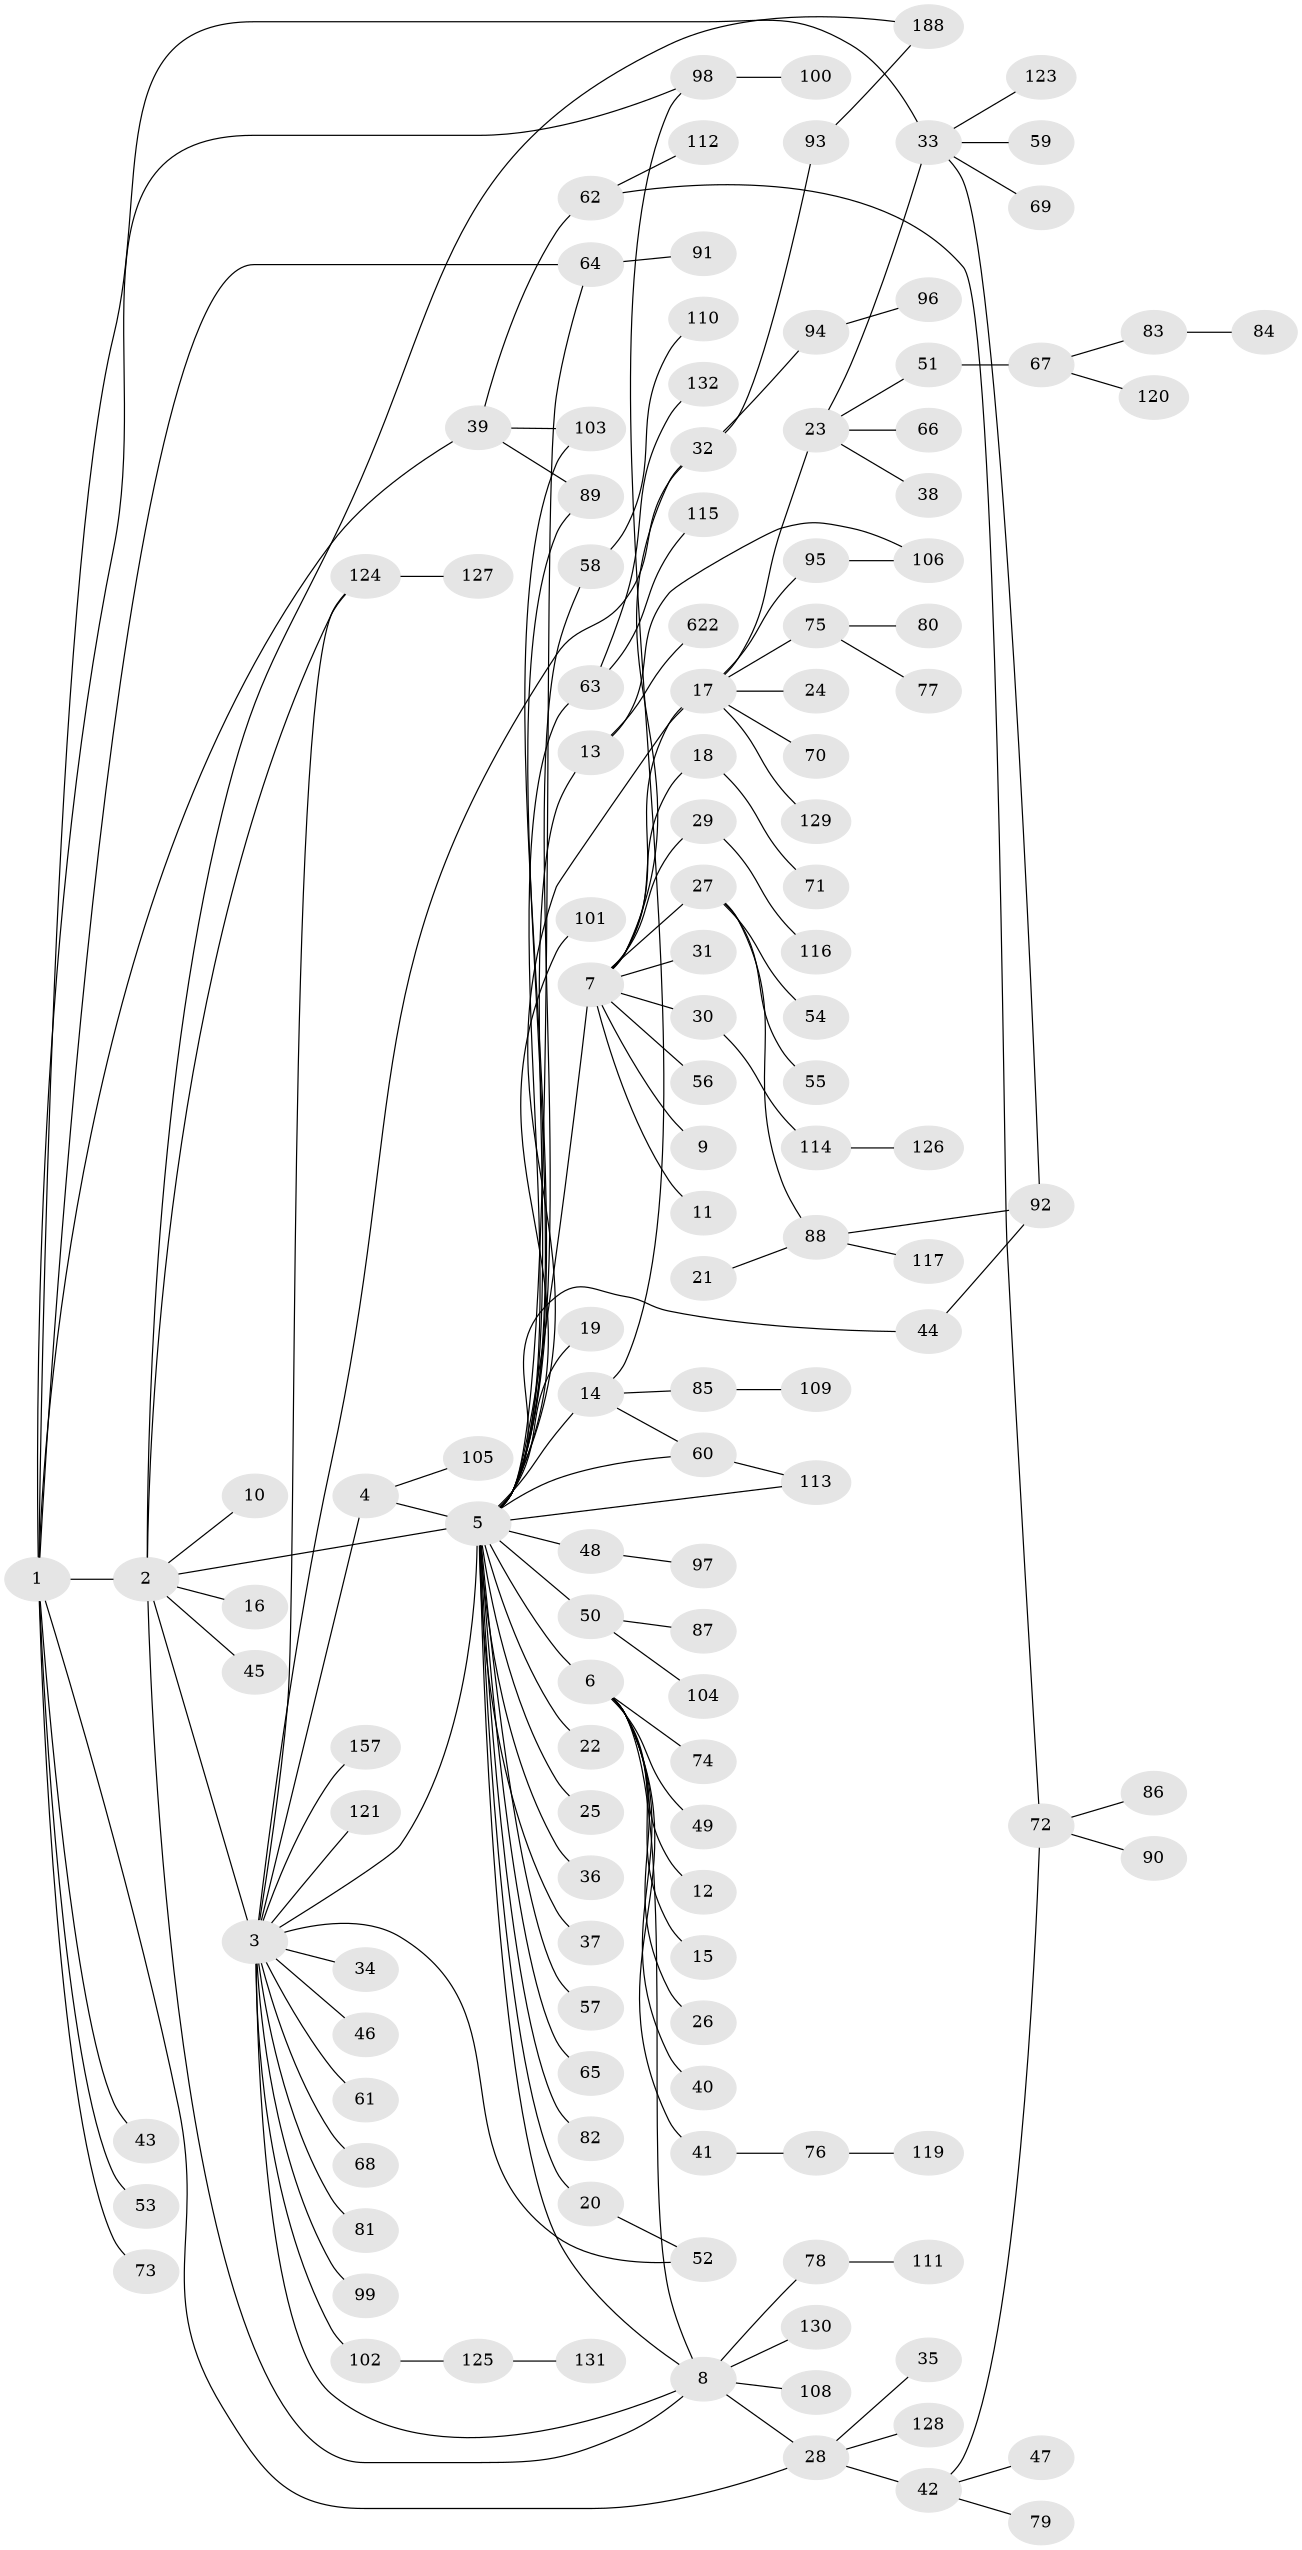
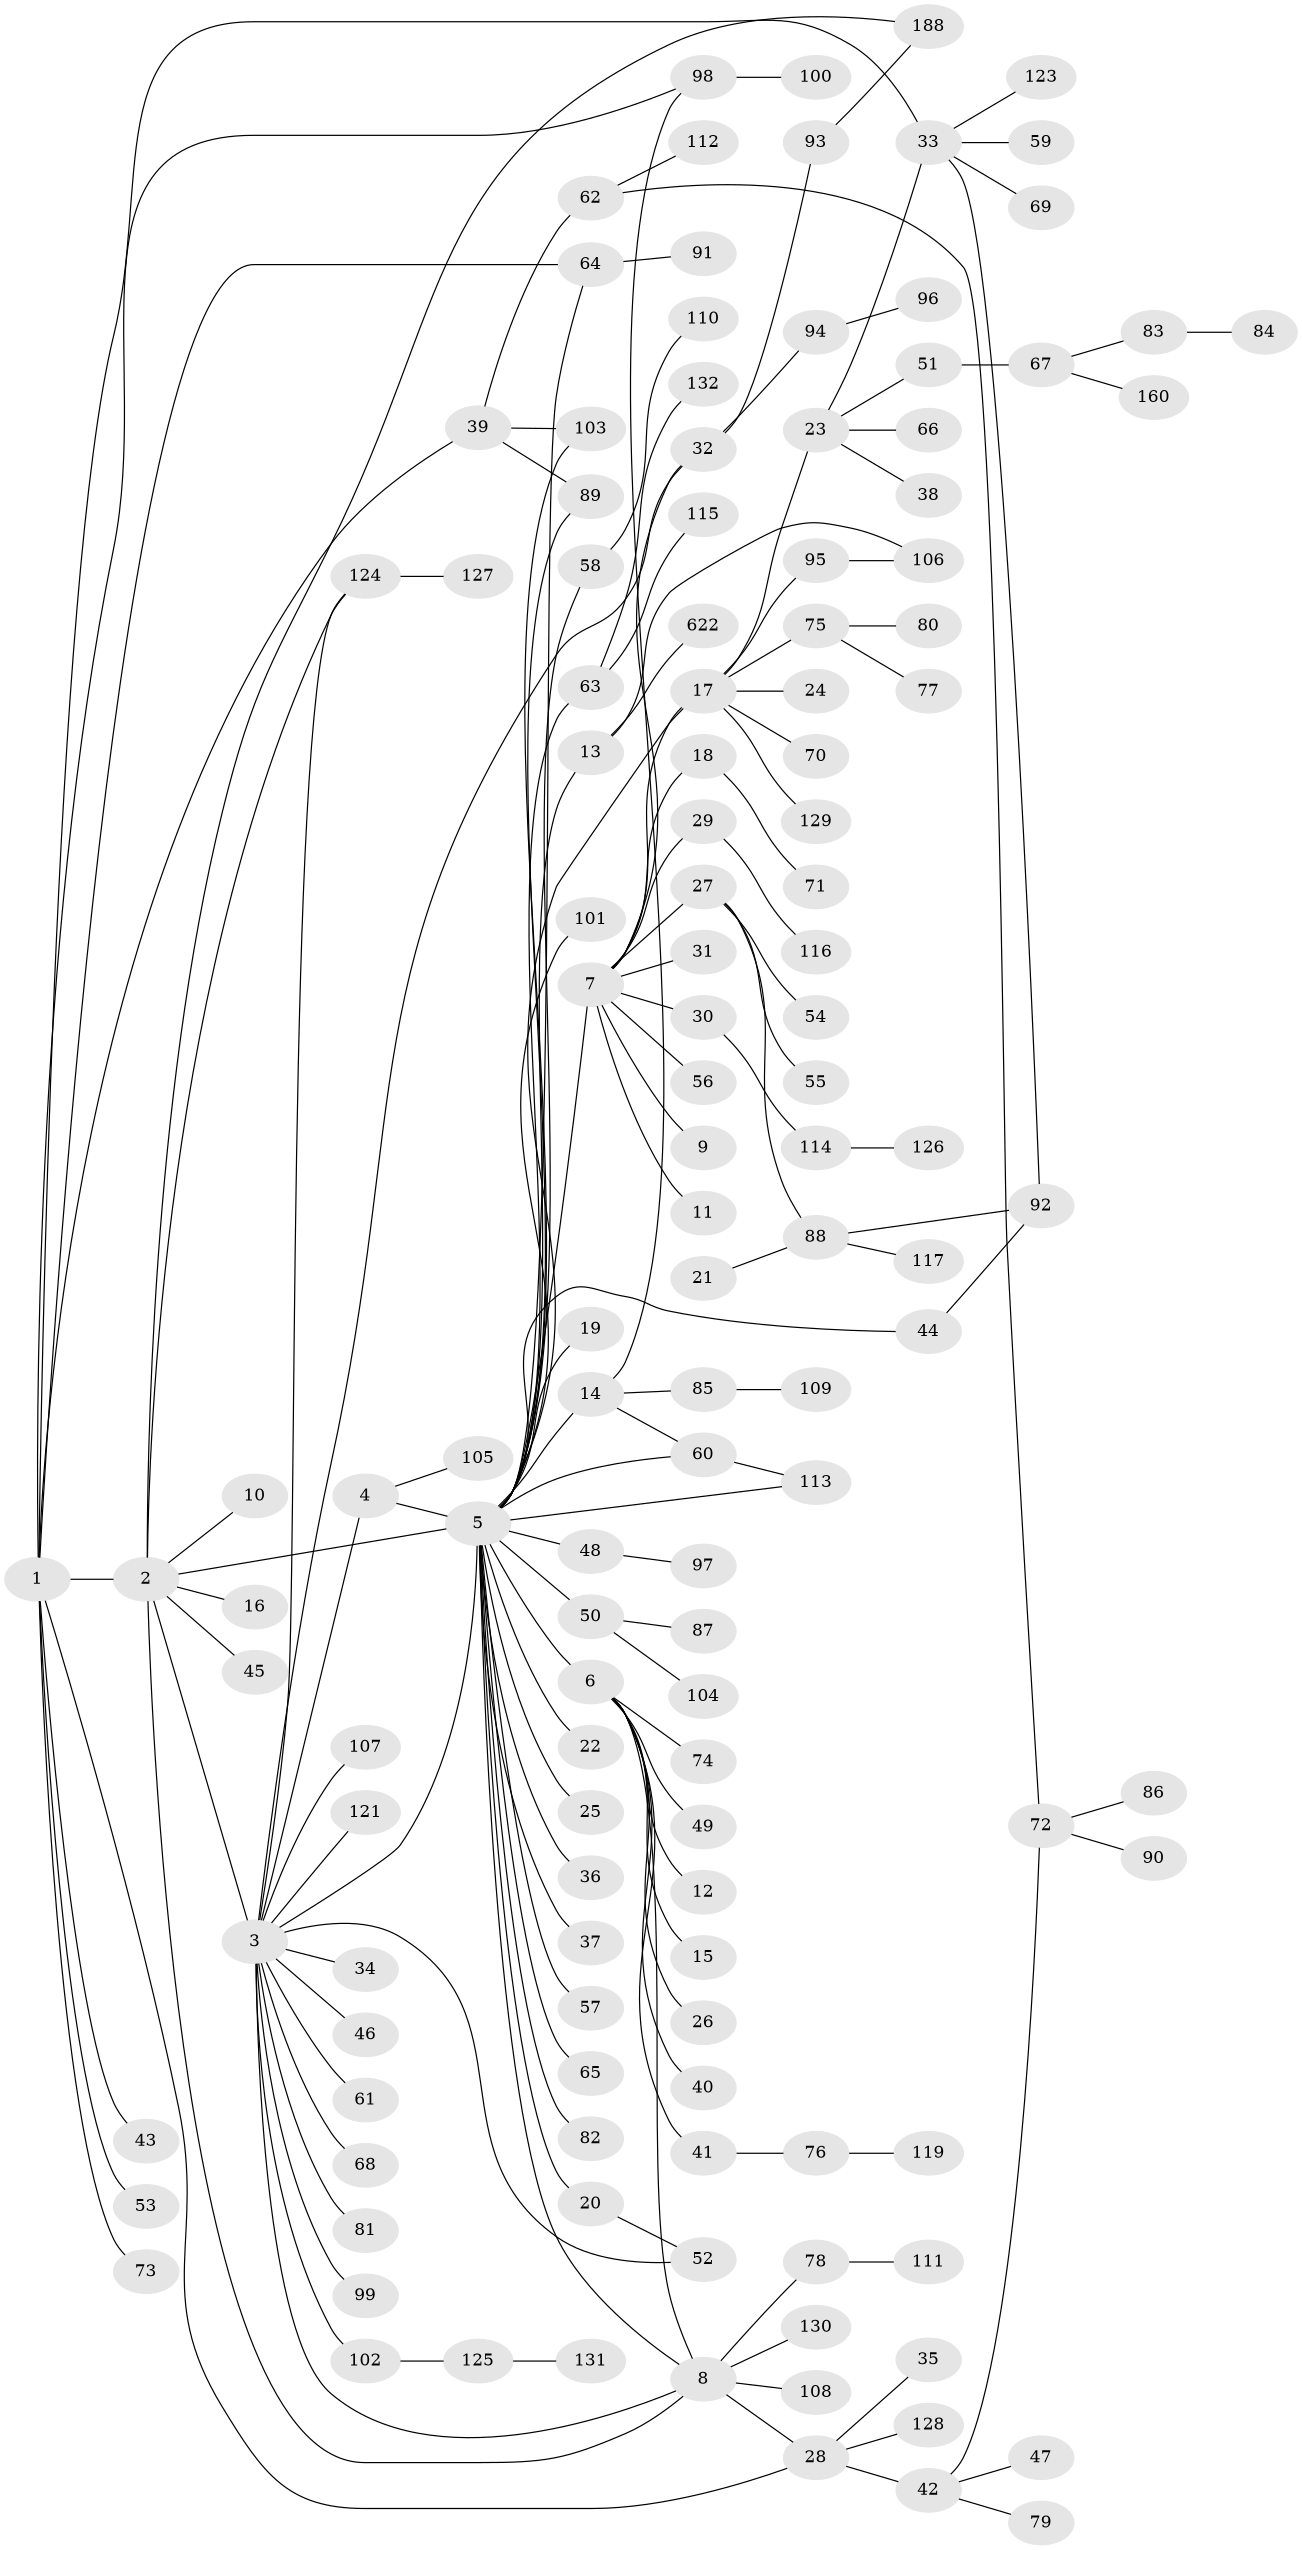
  graph {
    rankdir=LR
    node [color=gray90 style=filled]
    1
    2
    28
    33
    39
    43
    53
    64
    73
    98
    3
    5
    8
    10
    16
    45
    n17 [label=188]
    124
    35
    42
    128
    59
    69
    92
    123
    89
    103
    62
    91
    100
    4
    32
    34
    46
    52
    61
    68
    81
    99
    102
-   107 [label=157]
+   107
    121
    6
    7
    13
    14
    17
    19
    20
    22
    25
    36
    37
    44
    48
    50
    57
    58
    60
    63
    65
    82
    101
    113
    78
    108
    130
    127
    105
    93
    94
    125
    12
    15
    26
    40
    41
    49
    74
    9
    11
    18
    27
    29
    30
    31
    56
    106
    n89 [label=622]
    85
    23
    24
    70
    75
    95
    129
    97
    87
    104
    110
    115
    132
    76
    71
    88
    54
    55
    116
    114
    21
    111
    109
    38
    51
    66
    77
    80
    117
    67
    47
    72
    79
    126
    96
    112
    119
    86
    90
    83
-   120
+   120 [label=160]
    84
    131
    1 -- 2
    1 -- 28
    1 -- 33
    1 -- 39
    1 -- 43
    1 -- 53
    1 -- 64
    1 -- 73
    1 -- 98
    2 -- 3
    2 -- 5
    2 -- 8
    2 -- 10
    2 -- 16
    2 -- 45
    2 -- n17
    2 -- 124
    28 -- 35
    28 -- 42
    28 -- 128
    33 -- 59
    33 -- 69
    33 -- 92
    33 -- 123
    39 -- 89
    39 -- 103
    39 -- 62
    64 -- 91
    98 -- 100
    3 -- 5
    3 -- 8
    3 -- 124
    3 -- 4
    3 -- 32
    3 -- 34
    3 -- 46
    3 -- 52
    3 -- 61
    3 -- 68
    3 -- 81
    3 -- 99
    3 -- 102
    3 -- 107
    3 -- 121
    5 -- 64
    5 -- 8
    5 -- 89
    5 -- 103
    5 -- 6
    5 -- 7
    5 -- 13
    5 -- 14
    5 -- 17
    5 -- 19
    5 -- 20
    5 -- 22
    5 -- 25
    5 -- 36
    5 -- 37
    5 -- 44
    5 -- 48
    5 -- 50
    5 -- 57
    5 -- 58
    5 -- 60
    5 -- 63
    5 -- 65
    5 -- 82
    5 -- 101
    5 -- 113
    8 -- 28
    8 -- 78
    8 -- 108
    8 -- 130
    124 -- 127
    42 -- 47
    42 -- 72
    42 -- 79
    62 -- 72
    62 -- 112
    4 -- 5
    4 -- 105
    32 -- 93
    32 -- 94
    102 -- 125
    6 -- 8
    6 -- 12
    6 -- 15
    6 -- 26
    6 -- 40
    6 -- 41
    6 -- 49
    6 -- 74
    7 -- 32
    7 -- 17
    7 -- 9
    7 -- 11
    7 -- 18
    7 -- 27
    7 -- 29
    7 -- 30
    7 -- 31
    7 -- 56
    13 -- 106
    13 -- n89
    14 -- 98
    14 -- 60
    14 -- 85
    17 -- 23
    17 -- 24
    17 -- 70
    17 -- 75
    17 -- 95
    17 -- 129
    20 -- 52
    44 -- 92
    48 -- 97
    50 -- 87
    50 -- 104
    58 -- 110
    60 -- 113
    63 -- 115
    63 -- 132
    78 -- 111
    93 -- n17
    94 -- 96
    125 -- 131
    41 -- 76
    18 -- 71
    27 -- 88
    27 -- 54
    27 -- 55
    29 -- 116
    30 -- 114
    85 -- 109
    23 -- 33
    23 -- 38
    23 -- 51
    23 -- 66
    75 -- 77
    75 -- 80
    95 -- 106
    76 -- 119
    88 -- 92
    88 -- 117
    114 -- 126
    21 -- 88
    51 -- 67
    67 -- 83
    67 -- 120
    72 -- 86
    72 -- 90
    83 -- 84
  }
